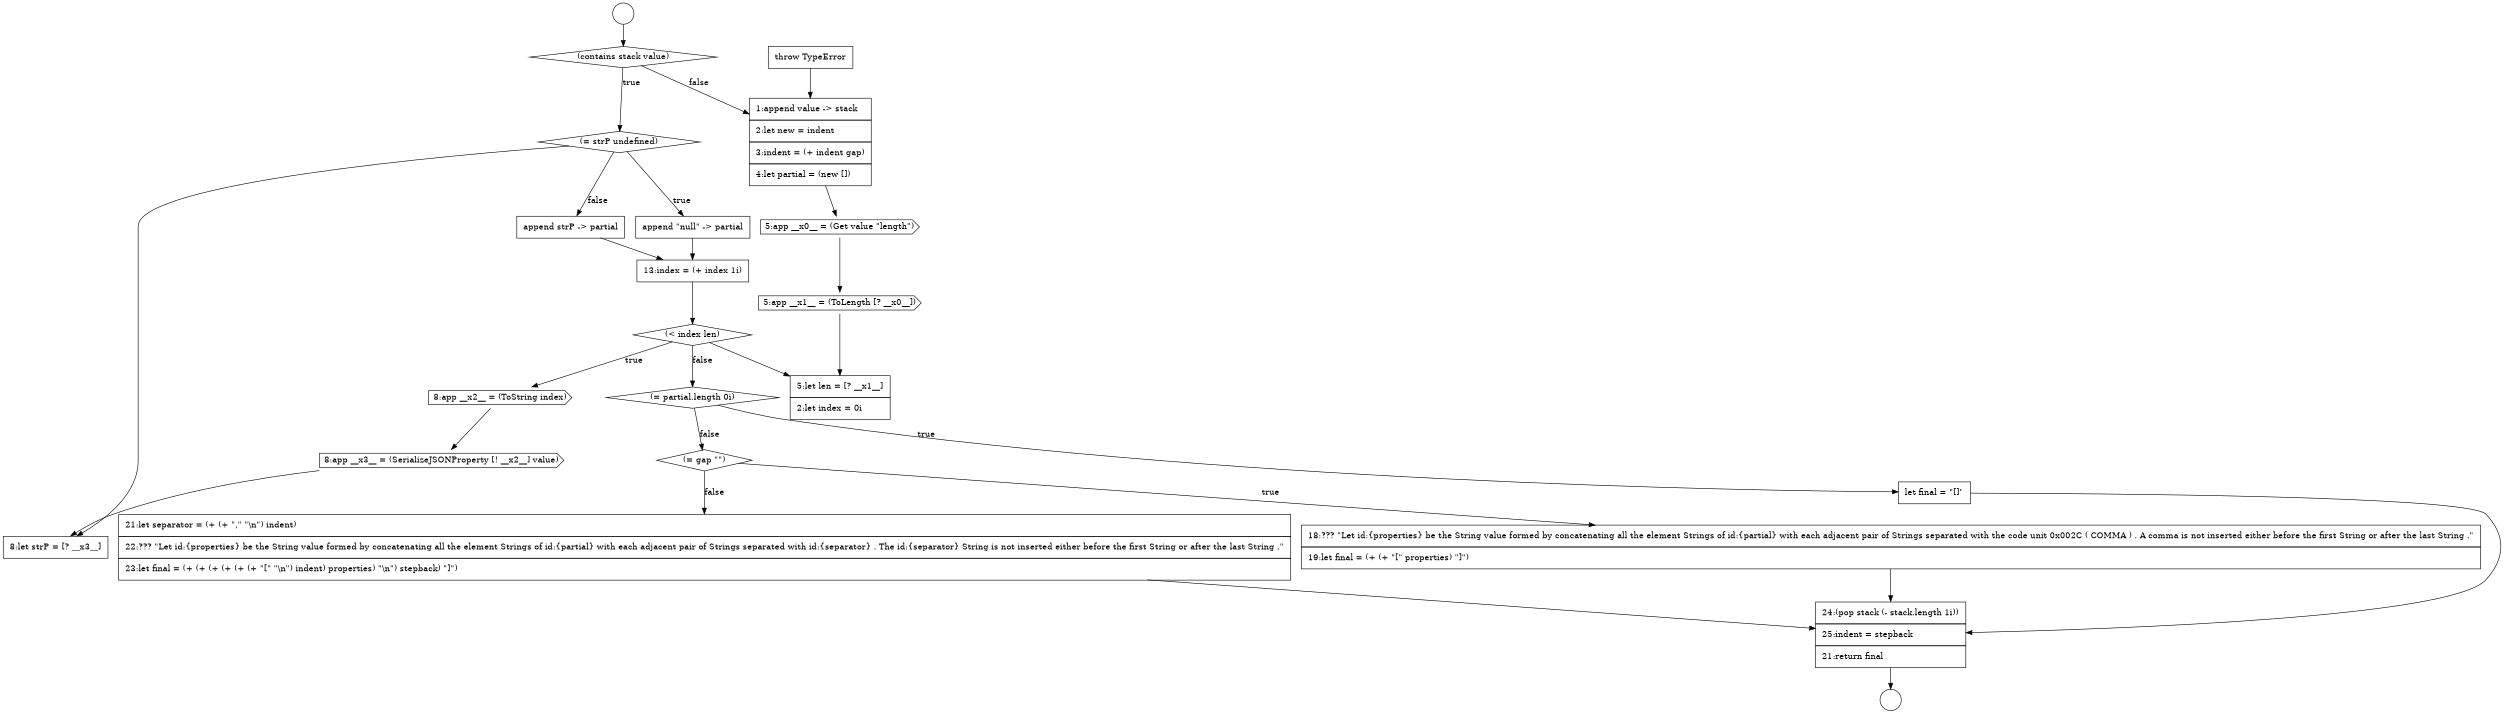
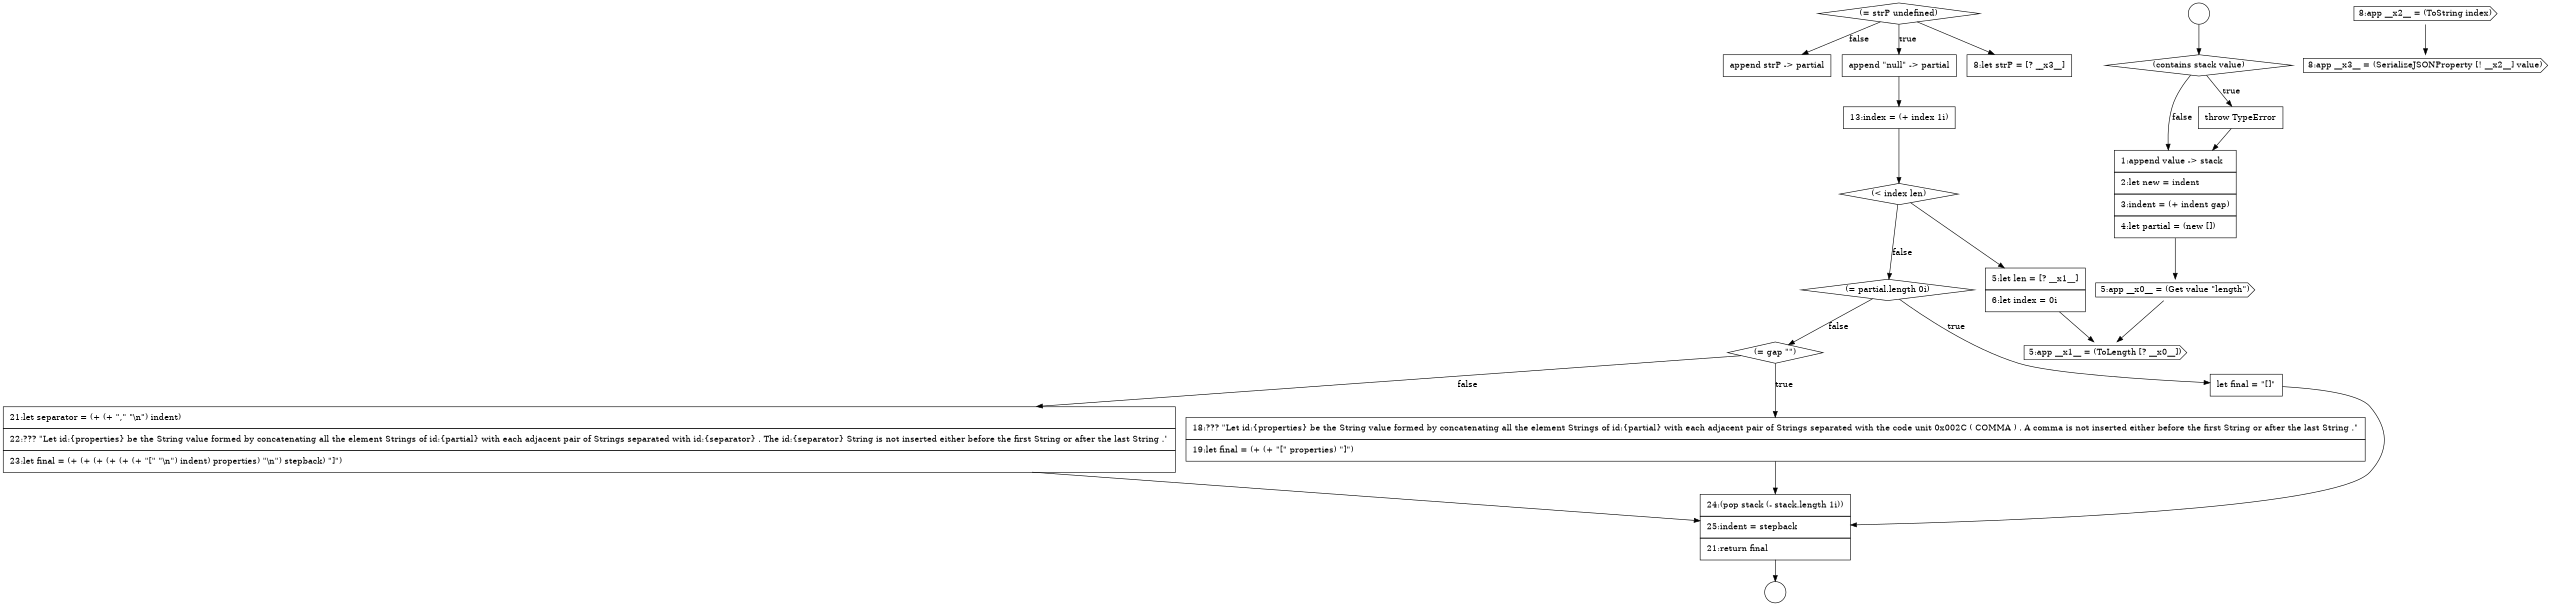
  digraph {
    node [color=black fillcolor=white shape=none style=filled]
    edge [color=black]
    n1 [label=<<font color="black">(contains stack value)</font>> shape=diamond]
    n2 [label=<<font color="black">     <table border="0" cellborder="1" cellspacing="0" cellpadding="10">       <tr><td align="left">throw TypeError</td></tr>     </table>   </font>> margin=0]
    n3 [label=<<font color="black">     <table border="0" cellborder="1" cellspacing="0" cellpadding="10">       <tr><td align="left">1:append value -&gt; stack</td></tr>       <tr><td align="left">2:let new = indent</td></tr>       <tr><td align="left">3:indent = (+ indent gap)</td></tr>       <tr><td align="left">4:let partial = (new [])</td></tr>     </table>   </font>> margin=0]
    n4 [label=<<font color="black">5:app __x0__ = (Get value &quot;length&quot;)</font>> shape=cds]
    n5 [label=<<font color="black">     <table border="0" cellborder="1" cellspacing="0" cellpadding="10">       <tr><td align="left">21:let separator = (+ (+ &quot;,&quot; &quot;\n&quot;) indent)</td></tr>       <tr><td align="left">22:??? &quot;Let id:{properties} be the String value formed by concatenating all the element Strings of id:{partial} with each adjacent pair of Strings separated with id:{separator} . The id:{separator} String is not inserted either before the first String or after the last String .&quot;</td></tr>       <tr><td align="left">23:let final = (+ (+ (+ (+ (+ (+ &quot;[&quot; &quot;\n&quot;) indent) properties) &quot;\n&quot;) stepback) &quot;]&quot;)</td></tr>     </table>   </font>> margin=0]
    n6 [label=<<font color="black">     <table border="0" cellborder="1" cellspacing="0" cellpadding="10">       <tr><td align="left">24:(pop stack (- stack.length 1i))</td></tr>       <tr><td align="left">25:indent = stepback</td></tr>       <tr><td align="left">21:return final</td></tr>     </table>   </font>> margin=0]
    n7 [label=" " shape=circle]
    n8 [label=<<font color="black">5:app __x1__ = (ToLength [? __x0__])</font>> shape=cds]
-   n9 [label=<<font color="black">     <table border="0" cellborder="1" cellspacing="0" cellpadding="10">       <tr><td align="left">5:let len = [? __x1__]</td></tr>       <tr><td align="left">2:let index = 0i</td></tr>     </table>   </font>> margin=0]
+   n9 [label=<<font color="black">     <table border="0" cellborder="1" cellspacing="0" cellpadding="10">       <tr><td align="left">5:let len = [? __x1__]</td></tr>       <tr><td align="left">6:let index = 0i</td></tr>     </table>   </font>> margin=0]
    n10 [label=<<font color="black">8:app __x2__ = (ToString index)</font>> shape=cds]
    n11 [label=<<font color="black">8:app __x3__ = (SerializeJSONProperty [! __x2__] value)</font>> shape=cds]
    n12 [label=<<font color="black">     <table border="0" cellborder="1" cellspacing="0" cellpadding="10">       <tr><td align="left">8:let strP = [? __x3__]</td></tr>     </table>   </font>> margin=0]
    n13 [label=<<font color="black">(&lt; index len)</font>> shape=diamond]
    n14 [label=<<font color="black">(= partial.length 0i)</font>> shape=diamond]
    n15 [label=<<font color="black">     <table border="0" cellborder="1" cellspacing="0" cellpadding="10">       <tr><td align="left">append strP -&gt; partial</td></tr>     </table>   </font>> margin=0]
    n16 [label=<<font color="black">     <table border="0" cellborder="1" cellspacing="0" cellpadding="10">       <tr><td align="left">13:index = (+ index 1i)</td></tr>     </table>   </font>> margin=0]
    n17 [label=<<font color="black">     <table border="0" cellborder="1" cellspacing="0" cellpadding="10">       <tr><td align="left">let final = &quot;[]&quot;</td></tr>     </table>   </font>> margin=0]
    n18 [label=<<font color="black">(= gap &quot;&quot;)</font>> shape=diamond]
    n19 [label=<<font color="black">     <table border="0" cellborder="1" cellspacing="0" cellpadding="10">       <tr><td align="left">append &quot;null&quot; -&gt; partial</td></tr>     </table>   </font>> margin=0]
    n20 [label=<<font color="black">     <table border="0" cellborder="1" cellspacing="0" cellpadding="10">       <tr><td align="left">18:??? &quot;Let id:{properties} be the String value formed by concatenating all the element Strings of id:{partial} with each adjacent pair of Strings separated with the code unit 0x002C ( COMMA ) . A comma is not inserted either before the first String or after the last String .&quot;</td></tr>       <tr><td align="left">19:let final = (+ (+ &quot;[&quot; properties) &quot;]&quot;)</td></tr>     </table>   </font>> margin=0]
    n21 [label=" " shape=circle]
    n22 [label=<<font color="black">(= strP undefined)</font>> shape=diamond]
-   n1 -> n22 [label=<<font color="black">true</font>>]
+   n1 -> n2 [label=<<font color="black">true</font>>]
    n1 -> n3 [label=<<font color="black">false</font>>]
    n2 -> n3
    n3 -> n4
    n4 -> n8
    n5 -> n6
    n6 -> n7
-   n8 -> n9
+   n9 -> n8
    n10 -> n11
-   n11 -> n12
    n13 -> n9
-   n13 -> n10 [label=<<font color="black">true</font>>]
    n13 -> n14 [label=<<font color="black">false</font>>]
    n14 -> n17 [label=<<font color="black">true</font>>]
    n14 -> n18 [label=<<font color="black">false</font>>]
-   n15 -> n16
    n16 -> n13
    n17 -> n6
    n18 -> n5 [label=<<font color="black">false</font>>]
    n18 -> n20 [label=<<font color="black">true</font>>]
    n19 -> n16
    n20 -> n6
    n21 -> n1
    n22 -> n12
    n22 -> n15 [label=<<font color="black">false</font>>]
    n22 -> n19 [label=<<font color="black">true</font>>]
  }
